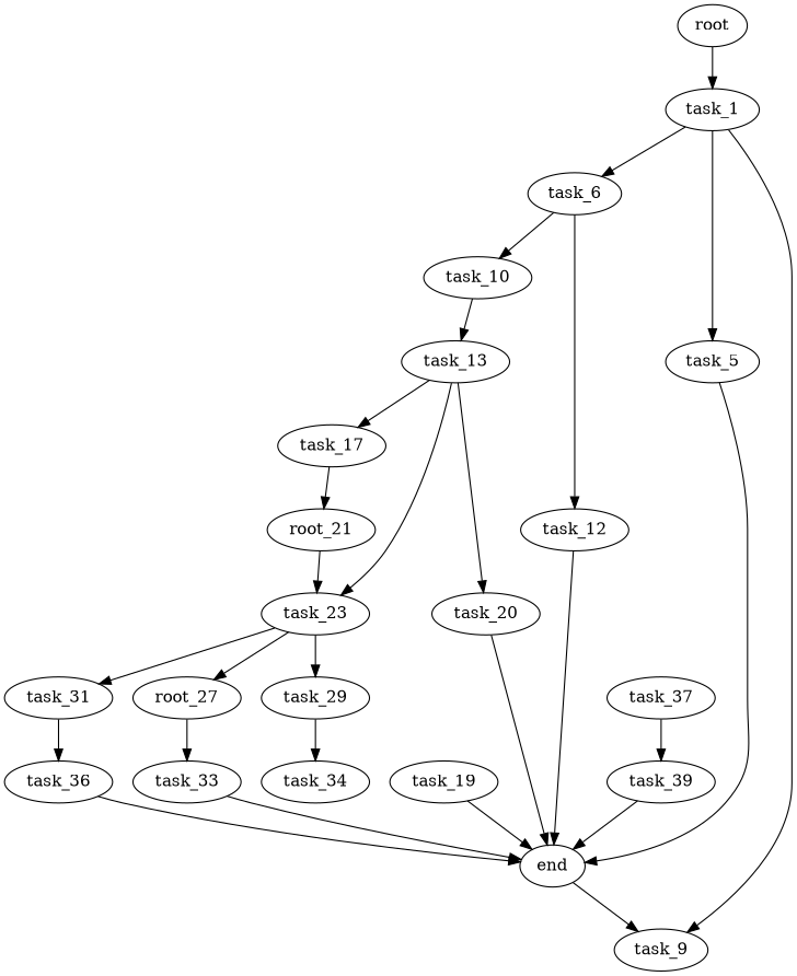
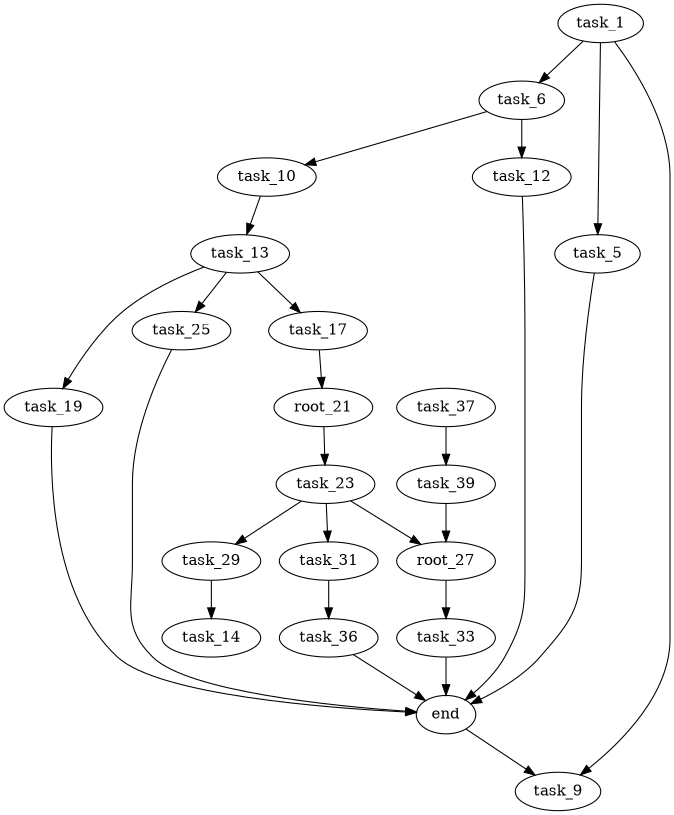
  digraph {
-   root
    task_1
    task_5
    task_6
    task_9
    end
    task_10
    task_12
    task_13
    task_17
    task_19
-   task_20
+   task_20 [label=task_25]
    n13 [label=root_21]
    task_23
    n15 [label=root_27]
    task_29
    task_31
    task_33
-   task_34
+   task_34 [label=task_14]
    task_36
    task_37
    task_39
-   root -> task_1
    task_1 -> task_5
    task_1 -> task_6
    task_1 -> task_9
    task_5 -> end
    task_6 -> task_10
    task_6 -> task_12
    end -> task_9
    task_10 -> task_13
    task_12 -> end
    task_13 -> task_17
-   task_13 -> task_23
+   task_13 -> task_19
    task_13 -> task_20
    task_17 -> n13
    task_19 -> end
    task_20 -> end
    n13 -> task_23
    task_23 -> n15
    task_23 -> task_29
    task_23 -> task_31
    n15 -> task_33
    task_29 -> task_34
    task_31 -> task_36
    task_33 -> end
    task_36 -> end
    task_37 -> task_39
-   task_39 -> end
+   task_39 -> n15
  }
